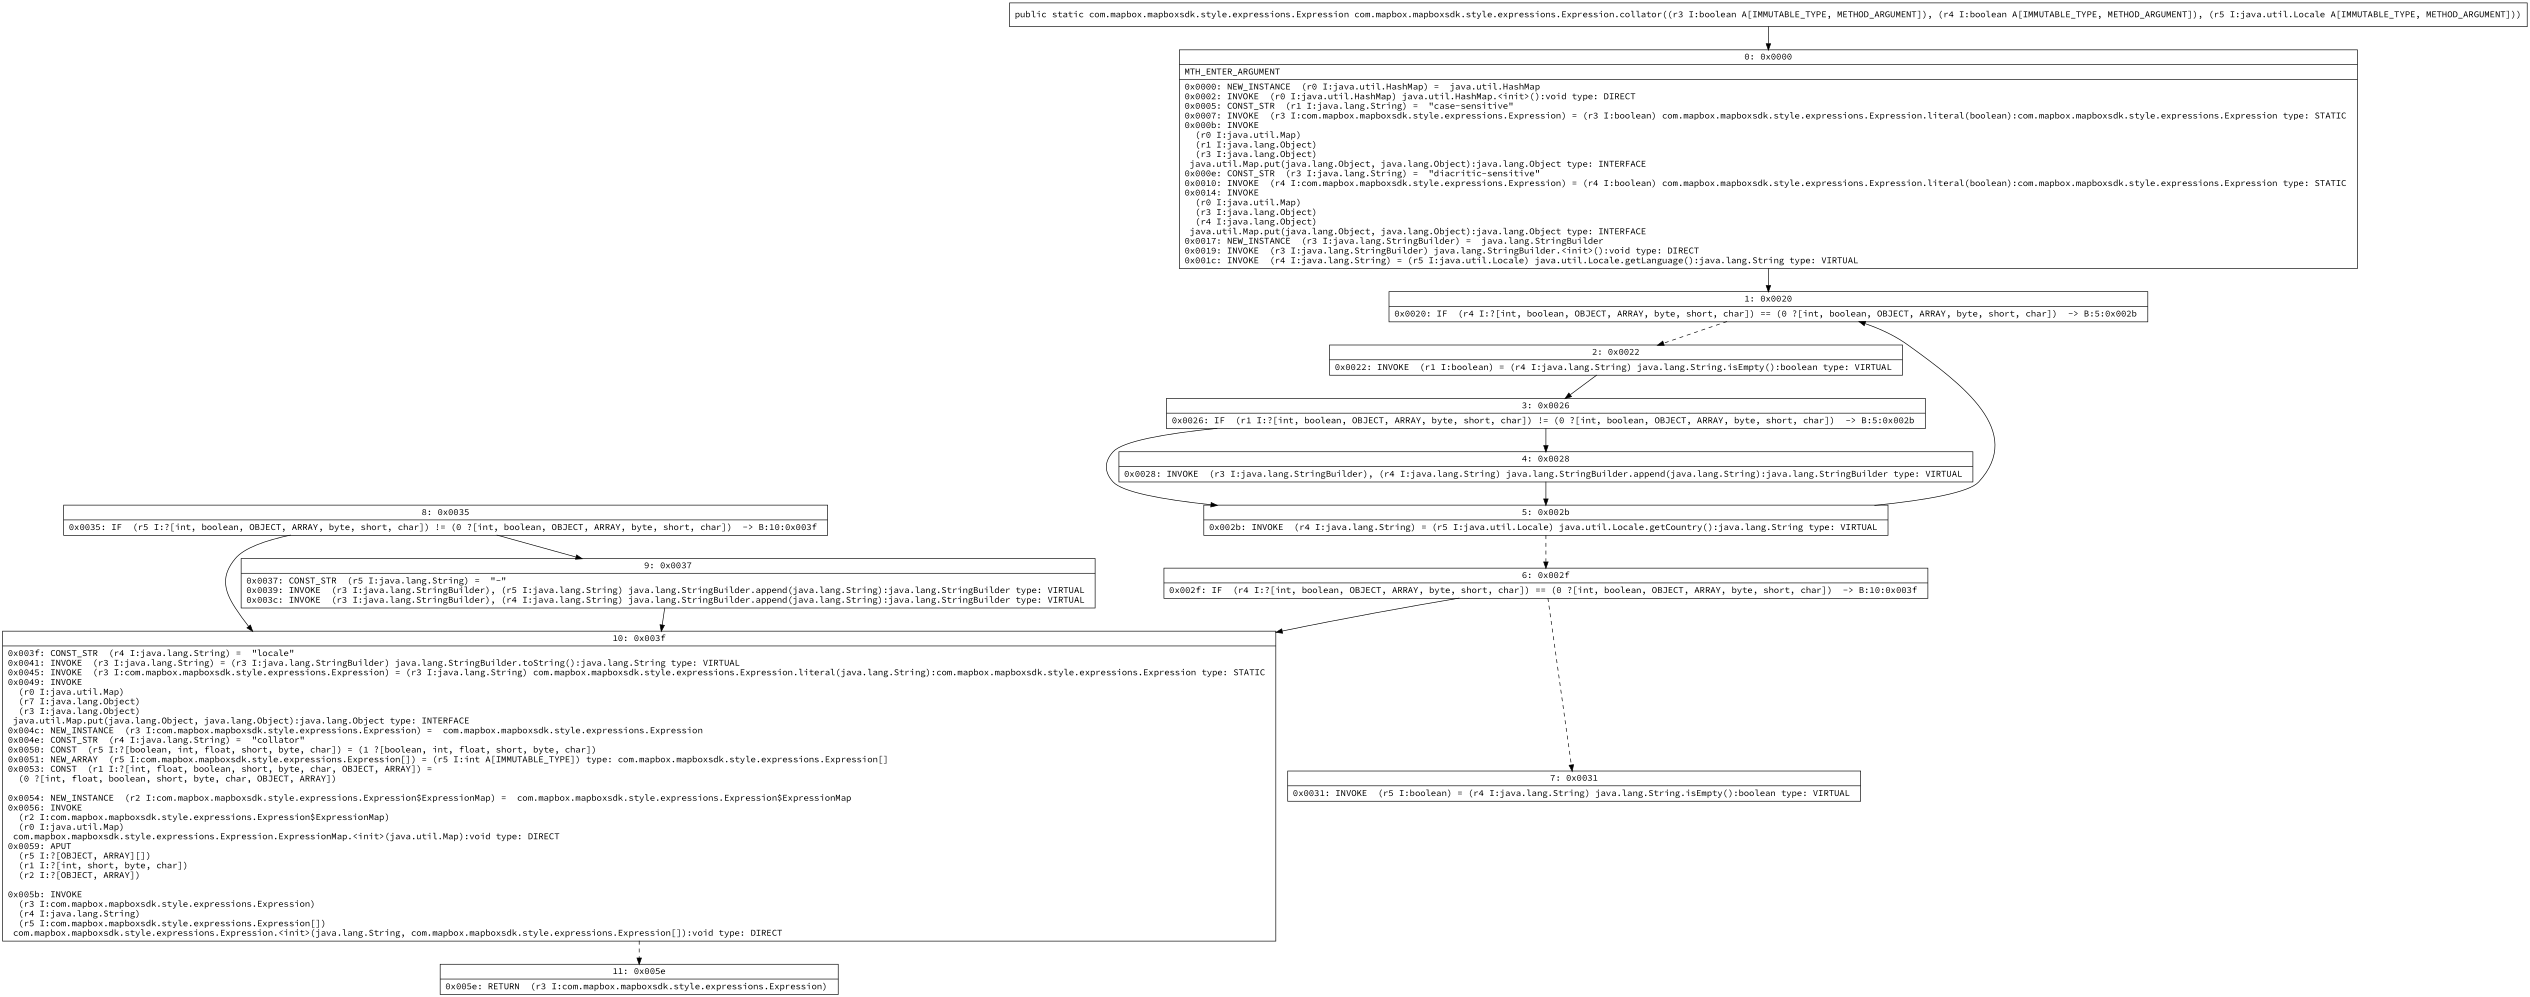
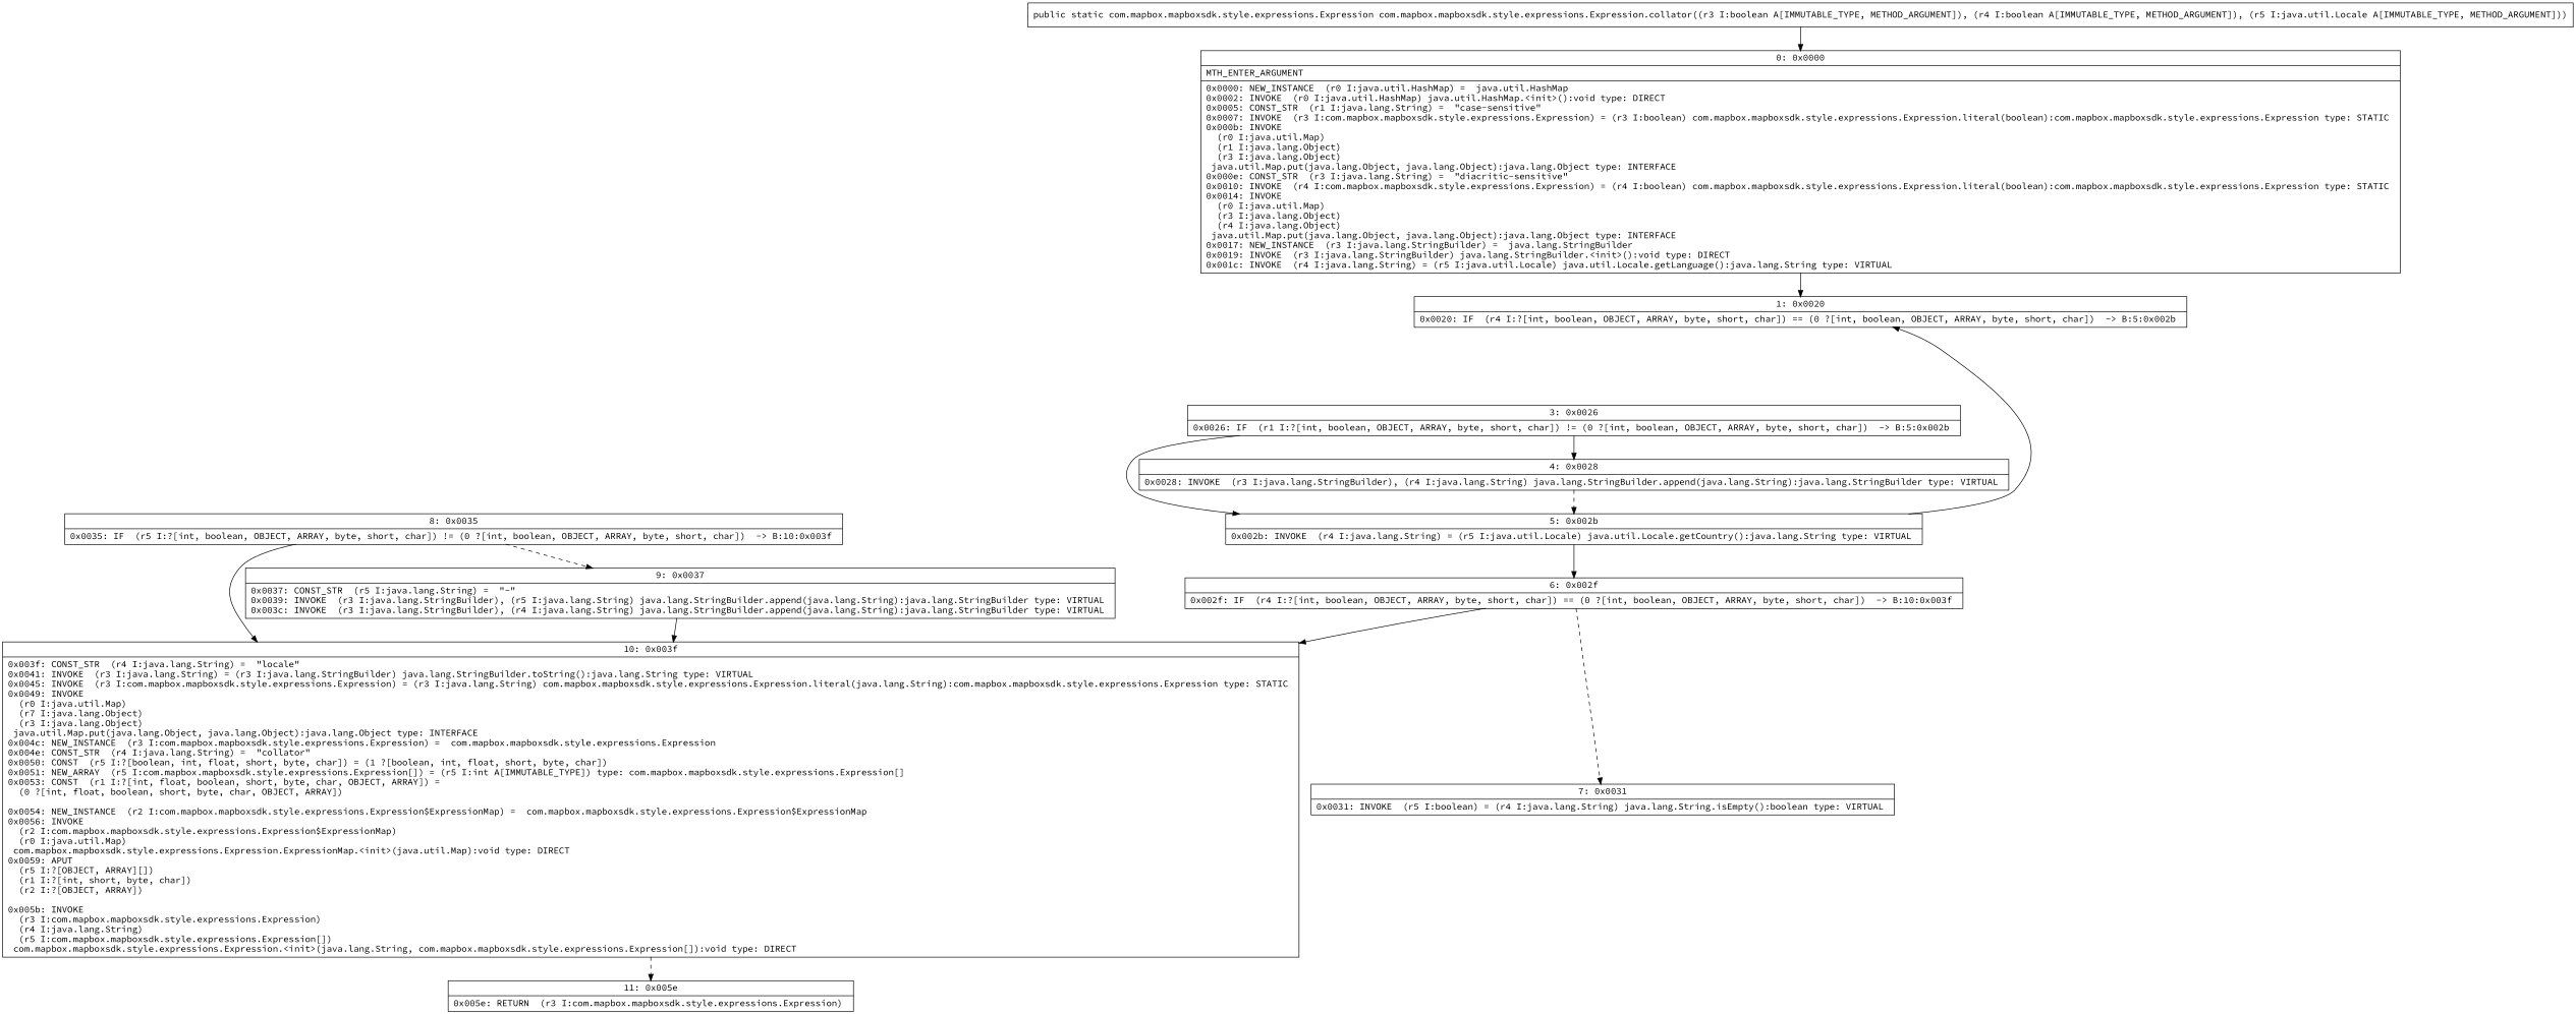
  digraph {
    fontname="Source Code Pro"
    node [fontname="Source Code Pro" shape=record]
    edge [fontname="Source Code Pro"]
    n1 [label="{0\:\ 0x0000|MTH_ENTER_ARGUMENT\l|0x0000: NEW_INSTANCE  (r0 I:java.util.HashMap) =  java.util.HashMap \l0x0002: INVOKE  (r0 I:java.util.HashMap) java.util.HashMap.\<init\>():void type: DIRECT \l0x0005: CONST_STR  (r1 I:java.lang.String) =  \"case\-sensitive\" \l0x0007: INVOKE  (r3 I:com.mapbox.mapboxsdk.style.expressions.Expression) = (r3 I:boolean) com.mapbox.mapboxsdk.style.expressions.Expression.literal(boolean):com.mapbox.mapboxsdk.style.expressions.Expression type: STATIC \l0x000b: INVOKE  \l  (r0 I:java.util.Map)\l  (r1 I:java.lang.Object)\l  (r3 I:java.lang.Object)\l java.util.Map.put(java.lang.Object, java.lang.Object):java.lang.Object type: INTERFACE \l0x000e: CONST_STR  (r3 I:java.lang.String) =  \"diacritic\-sensitive\" \l0x0010: INVOKE  (r4 I:com.mapbox.mapboxsdk.style.expressions.Expression) = (r4 I:boolean) com.mapbox.mapboxsdk.style.expressions.Expression.literal(boolean):com.mapbox.mapboxsdk.style.expressions.Expression type: STATIC \l0x0014: INVOKE  \l  (r0 I:java.util.Map)\l  (r3 I:java.lang.Object)\l  (r4 I:java.lang.Object)\l java.util.Map.put(java.lang.Object, java.lang.Object):java.lang.Object type: INTERFACE \l0x0017: NEW_INSTANCE  (r3 I:java.lang.StringBuilder) =  java.lang.StringBuilder \l0x0019: INVOKE  (r3 I:java.lang.StringBuilder) java.lang.StringBuilder.\<init\>():void type: DIRECT \l0x001c: INVOKE  (r4 I:java.lang.String) = (r5 I:java.util.Locale) java.util.Locale.getLanguage():java.lang.String type: VIRTUAL \l}"]
    n2 [label="{1\:\ 0x0020|0x0020: IF  (r4 I:?[int, boolean, OBJECT, ARRAY, byte, short, char]) == (0 ?[int, boolean, OBJECT, ARRAY, byte, short, char])  \-\> B:5:0x002b \l}"]
-   n3 [label="{2\:\ 0x0022|0x0022: INVOKE  (r1 I:boolean) = (r4 I:java.lang.String) java.lang.String.isEmpty():boolean type: VIRTUAL \l}"]
    n4 [label="{3\:\ 0x0026|0x0026: IF  (r1 I:?[int, boolean, OBJECT, ARRAY, byte, short, char]) != (0 ?[int, boolean, OBJECT, ARRAY, byte, short, char])  \-\> B:5:0x002b \l}"]
    n5 [label="{5\:\ 0x002b|0x002b: INVOKE  (r4 I:java.lang.String) = (r5 I:java.util.Locale) java.util.Locale.getCountry():java.lang.String type: VIRTUAL \l}"]
    n6 [label="{6\:\ 0x002f|0x002f: IF  (r4 I:?[int, boolean, OBJECT, ARRAY, byte, short, char]) == (0 ?[int, boolean, OBJECT, ARRAY, byte, short, char])  \-\> B:10:0x003f \l}"]
    n7 [label="{4\:\ 0x0028|0x0028: INVOKE  (r3 I:java.lang.StringBuilder), (r4 I:java.lang.String) java.lang.StringBuilder.append(java.lang.String):java.lang.StringBuilder type: VIRTUAL \l}"]
    n8 [label="{7\:\ 0x0031|0x0031: INVOKE  (r5 I:boolean) = (r4 I:java.lang.String) java.lang.String.isEmpty():boolean type: VIRTUAL \l}"]
    n9 [label="{10\:\ 0x003f|0x003f: CONST_STR  (r4 I:java.lang.String) =  \"locale\" \l0x0041: INVOKE  (r3 I:java.lang.String) = (r3 I:java.lang.StringBuilder) java.lang.StringBuilder.toString():java.lang.String type: VIRTUAL \l0x0045: INVOKE  (r3 I:com.mapbox.mapboxsdk.style.expressions.Expression) = (r3 I:java.lang.String) com.mapbox.mapboxsdk.style.expressions.Expression.literal(java.lang.String):com.mapbox.mapboxsdk.style.expressions.Expression type: STATIC \l0x0049: INVOKE  \l  (r0 I:java.util.Map)\l  (r7 I:java.lang.Object)\l  (r3 I:java.lang.Object)\l java.util.Map.put(java.lang.Object, java.lang.Object):java.lang.Object type: INTERFACE \l0x004c: NEW_INSTANCE  (r3 I:com.mapbox.mapboxsdk.style.expressions.Expression) =  com.mapbox.mapboxsdk.style.expressions.Expression \l0x004e: CONST_STR  (r4 I:java.lang.String) =  \"collator\" \l0x0050: CONST  (r5 I:?[boolean, int, float, short, byte, char]) = (1 ?[boolean, int, float, short, byte, char]) \l0x0051: NEW_ARRAY  (r5 I:com.mapbox.mapboxsdk.style.expressions.Expression[]) = (r5 I:int A[IMMUTABLE_TYPE]) type: com.mapbox.mapboxsdk.style.expressions.Expression[] \l0x0053: CONST  (r1 I:?[int, float, boolean, short, byte, char, OBJECT, ARRAY]) = \l  (0 ?[int, float, boolean, short, byte, char, OBJECT, ARRAY])\l \l0x0054: NEW_INSTANCE  (r2 I:com.mapbox.mapboxsdk.style.expressions.Expression$ExpressionMap) =  com.mapbox.mapboxsdk.style.expressions.Expression$ExpressionMap \l0x0056: INVOKE  \l  (r2 I:com.mapbox.mapboxsdk.style.expressions.Expression$ExpressionMap)\l  (r0 I:java.util.Map)\l com.mapbox.mapboxsdk.style.expressions.Expression.ExpressionMap.\<init\>(java.util.Map):void type: DIRECT \l0x0059: APUT  \l  (r5 I:?[OBJECT, ARRAY][])\l  (r1 I:?[int, short, byte, char])\l  (r2 I:?[OBJECT, ARRAY])\l \l0x005b: INVOKE  \l  (r3 I:com.mapbox.mapboxsdk.style.expressions.Expression)\l  (r4 I:java.lang.String)\l  (r5 I:com.mapbox.mapboxsdk.style.expressions.Expression[])\l com.mapbox.mapboxsdk.style.expressions.Expression.\<init\>(java.lang.String, com.mapbox.mapboxsdk.style.expressions.Expression[]):void type: DIRECT \l}"]
    n10 [label="{11\:\ 0x005e|0x005e: RETURN  (r3 I:com.mapbox.mapboxsdk.style.expressions.Expression) \l}"]
    n11 [label="{8\:\ 0x0035|0x0035: IF  (r5 I:?[int, boolean, OBJECT, ARRAY, byte, short, char]) != (0 ?[int, boolean, OBJECT, ARRAY, byte, short, char])  \-\> B:10:0x003f \l}"]
    n12 [label="{9\:\ 0x0037|0x0037: CONST_STR  (r5 I:java.lang.String) =  \"\-\" \l0x0039: INVOKE  (r3 I:java.lang.StringBuilder), (r5 I:java.lang.String) java.lang.StringBuilder.append(java.lang.String):java.lang.StringBuilder type: VIRTUAL \l0x003c: INVOKE  (r3 I:java.lang.StringBuilder), (r4 I:java.lang.String) java.lang.StringBuilder.append(java.lang.String):java.lang.StringBuilder type: VIRTUAL \l}"]
    n13 [label="{public static com.mapbox.mapboxsdk.style.expressions.Expression com.mapbox.mapboxsdk.style.expressions.Expression.collator((r3 I:boolean A[IMMUTABLE_TYPE, METHOD_ARGUMENT]), (r4 I:boolean A[IMMUTABLE_TYPE, METHOD_ARGUMENT]), (r5 I:java.util.Locale A[IMMUTABLE_TYPE, METHOD_ARGUMENT])) }"]
    n1 -> n2
-   n2 -> n3 [style=dashed]
-   n3 -> n4
    n4 -> n5
    n4 -> n7 [style=solid]
    n5 -> n2
-   n5 -> n6 [style=dashed]
+   n5 -> n6
    n6 -> n8 [style=dashed]
    n6 -> n9
-   n7 -> n5
+   n7 -> n5 [style=dashed]
    n9 -> n10 [style=dashed]
    n11 -> n9
-   n11 -> n12 [style=solid]
+   n11 -> n12 [style=dashed]
    n12 -> n9
    n13 -> n1
  }
